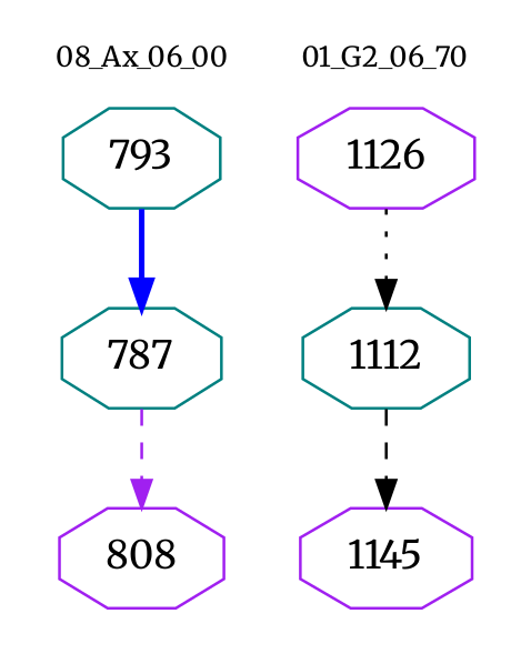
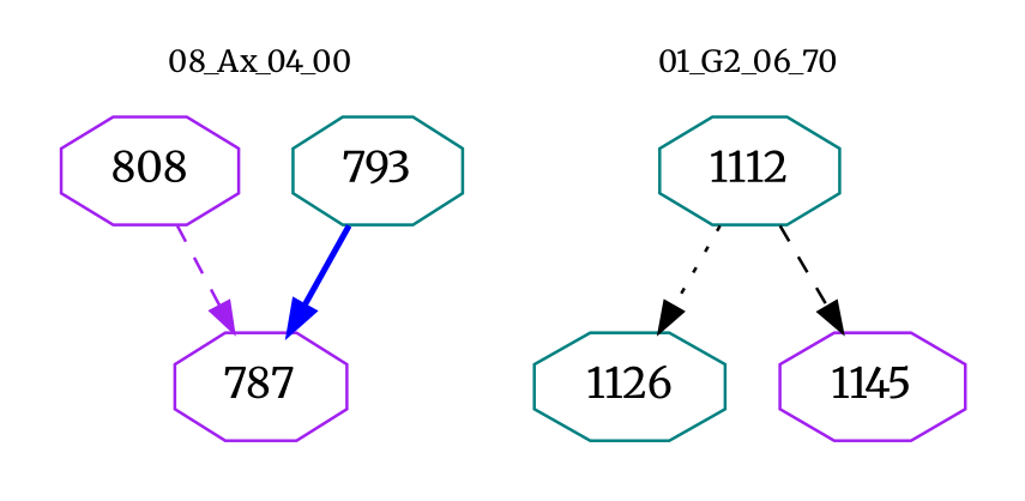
  digraph {
    fontname=Merriweather
    node [color=teal fontname=Merriweather shape=octagon]
    edge [color=black fontname=Merriweather style=dashed]
    n1 [label=793]
-   n2 [label=787]
+   n2 [color=purple label=787]
    n3 [color=purple label=808]
-   n4 [color=purple label=1126]
+   n4 [label=1126]
    n5 [label=1112]
    n6 [color=purple label=1145]
    subgraph cluster_1 {
      color=white
      fontsize=10
-     label="08_Ax_06_00"
+     label="08_Ax_04_00"
      n1
      n2
      n3
    }
    subgraph cluster_2 {
      color=white
      fontsize=10
      label="01_G2_06_70"
      n4
      n5
      n6
    }
    n1 -> n2 [color=blue style=bold]
-   n2 -> n3 [color=purple]
-   n4 -> n5 [style=dotted]
+   n3 -> n2 [color=purple]
+   n5 -> n4 [style=dotted]
    n5 -> n6
  }
